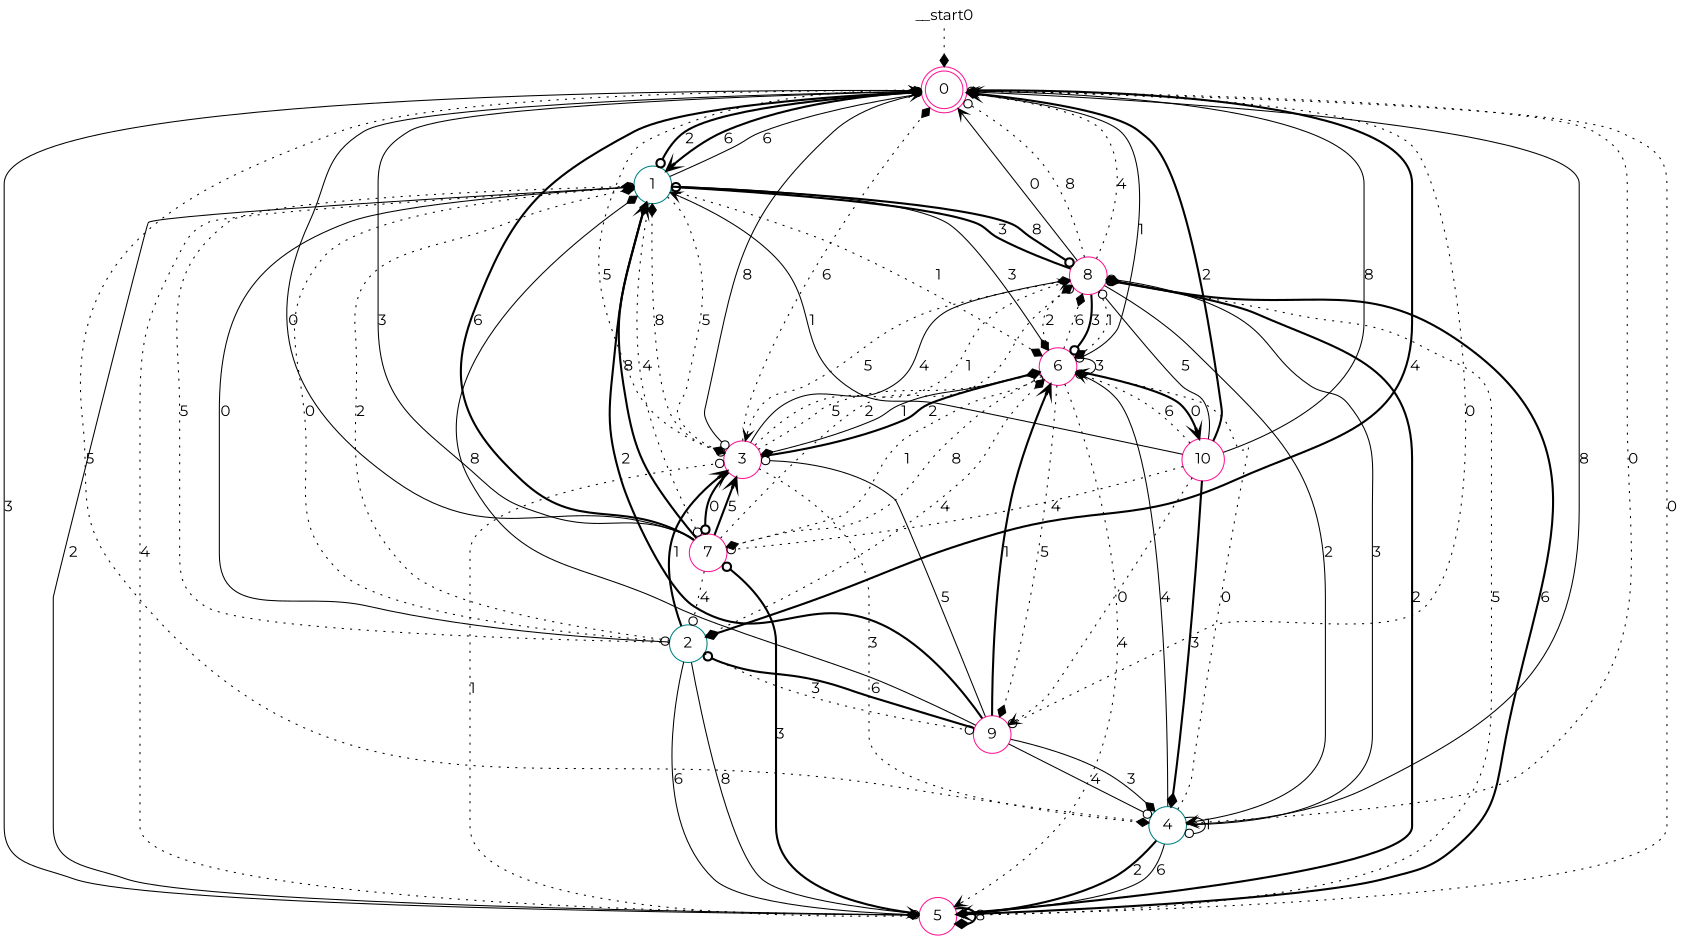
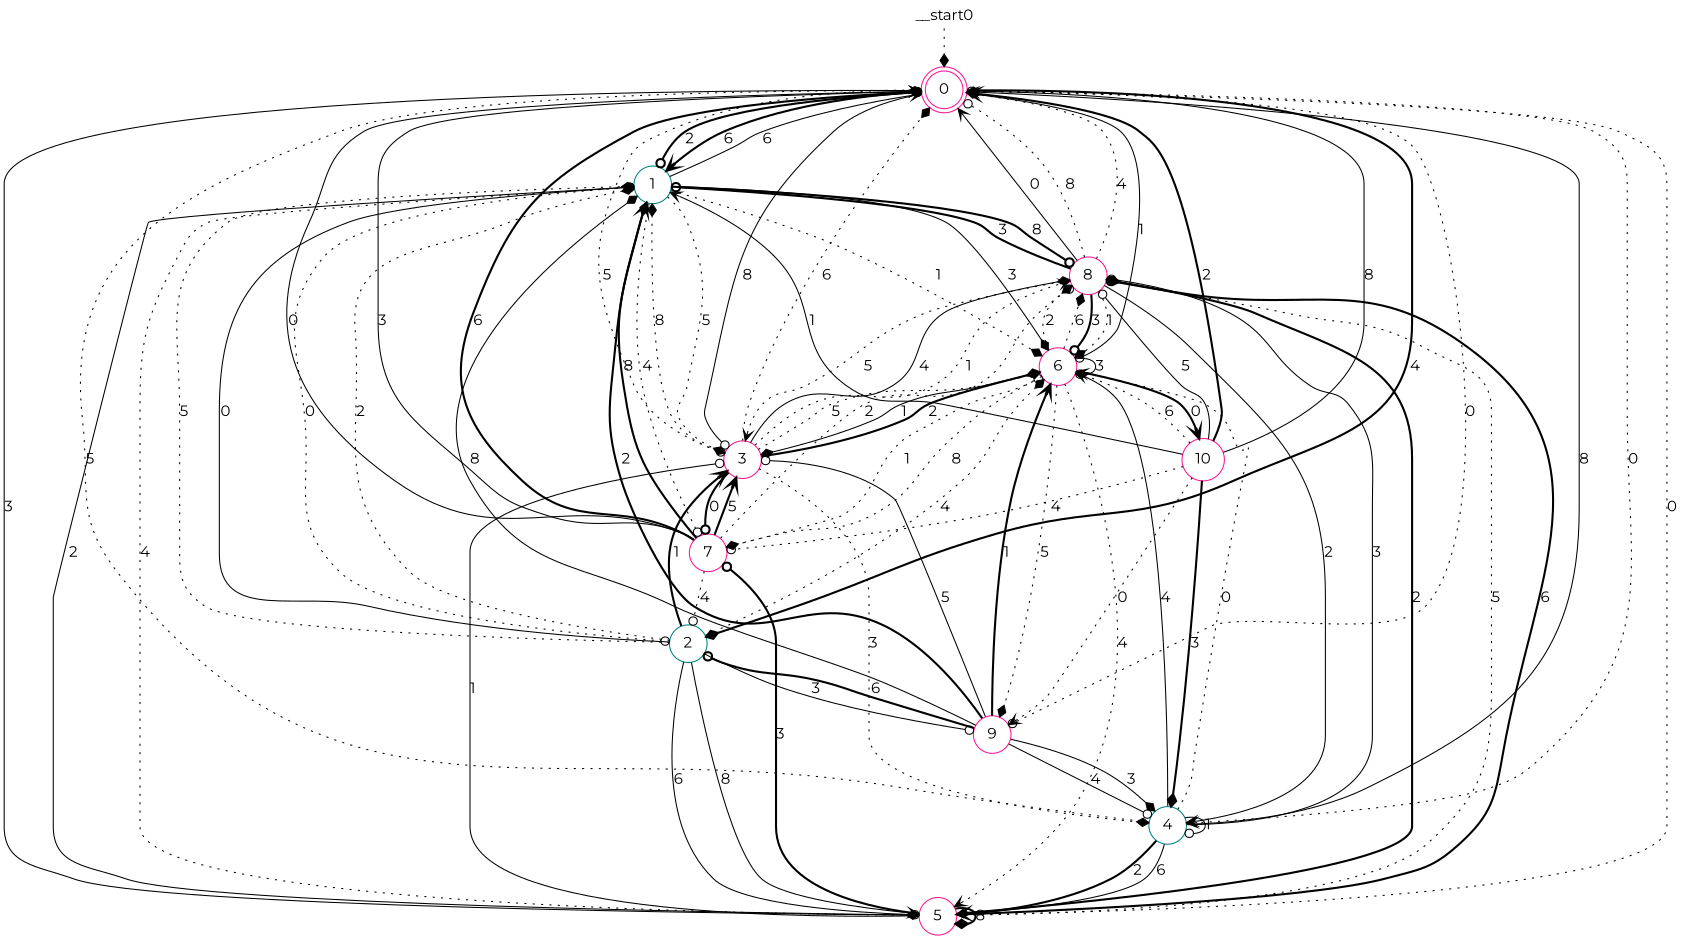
  digraph {
    fontname=Montserrat
    node [color=deeppink fontname=Montserrat shape=circle]
    edge [arrowhead=odot fontname=Montserrat style=dotted]
    n1 [label=0 shape=doublecircle]
    n2 [color=teal label=1]
    n3 [color=teal label=2]
    n4 [label=3]
    n5 [color=teal label=4]
    n6 [label=5]
    n7 [label=6]
    n8 [label=9]
    n9 [label=7]
    n10 [label=8]
    n11 [label=10]
    __start0 [color=teal height=0 shape=none width=0]
    n1 -> n2 [label=2 style=bold]
    n1 -> n2 [arrowhead=vee label=6 style=bold]
    n1 -> n3 [arrowhead=diamond label=4 style=bold]
    n1 -> n4 [label=5]
    n1 -> n4 [label=8 style=solid]
    n1 -> n5 [arrowhead=vee label=0]
    n1 -> n6 [arrowhead=diamond label=3 style=solid]
    n1 -> n7 [label=1 style=solid]
    n1 -> n8 [label=0]
    n2 -> n1 [arrowhead=vee label=6 style=solid]
    n2 -> n3 [label=0]
    n2 -> n4 [arrowhead=diamond label=5]
    n2 -> n6 [arrowhead=diamond label=2 style=solid]
    n2 -> n7 [arrowhead=diamond label=3 style=solid]
    n2 -> n7 [arrowhead=diamond label=1]
    n2 -> n9 [label=4]
    n2 -> n10 [label=8 style=bold]
    n3 -> n2 [arrowhead=diamond label=2]
    n3 -> n2 [arrowhead=diamond label=5]
    n3 -> n2 [label=0 style=solid]
    n3 -> n4 [arrowhead=vee label=1 style=bold]
    n3 -> n6 [label=6 style=solid]
    n3 -> n6 [arrowhead=vee label=8 style=solid]
    n3 -> n7 [arrowhead=diamond label=4]
-   n3 -> n8 [label=3]
+   n3 -> n8 [label=3 style=solid]
    n4 -> n1 [arrowhead=diamond label=6]
    n4 -> n2 [arrowhead=diamond label=8]
    n4 -> n5 [arrowhead=diamond label=3]
    n4 -> n7 [arrowhead=diamond label=2 style=bold]
    n4 -> n7 [arrowhead=diamond label=5]
    n4 -> n9 [label=0 style=bold]
    n4 -> n10 [arrowhead=diamond label=4 style=solid]
    n4 -> n10 [arrowhead=vee label=1]
    n5 -> n1 [arrowhead=diamond label=5]
    n5 -> n1 [arrowhead=vee label=8 style=solid]
    n5 -> n5 [label=1 style=solid]
    n5 -> n6 [arrowhead=vee label=2 style=bold]
    n5 -> n6 [arrowhead=diamond label=6 style=solid]
    n5 -> n7 [arrowhead=vee label=4 style=solid]
    n5 -> n7 [arrowhead=vee label=0]
    n5 -> n10 [label=3 style=solid]
    n6 -> n1 [label=0]
    n6 -> n2 [label=4]
-   n6 -> n4 [label=1]
+   n6 -> n4 [label=1 style=solid]
    n6 -> n6 [arrowhead=diamond label=8 style=bold]
    n6 -> n9 [label=3 style=bold]
    n6 -> n10 [arrowhead=diamond label=2 style=bold]
    n6 -> n10 [label=5]
    n6 -> n10 [label=6 style=bold]
    n7 -> n4 [arrowhead=diamond label=1 style=solid]
    n7 -> n6 [arrowhead=vee label=4]
    n7 -> n7 [arrowhead=diamond label=3 style=solid]
    n7 -> n8 [arrowhead=diamond label=5]
    n7 -> n9 [arrowhead=diamond label=8]
    n7 -> n10 [arrowhead=diamond label=2]
    n7 -> n10 [arrowhead=diamond label=6]
    n7 -> n11 [arrowhead=vee label=0 style=bold]
    n8 -> n2 [arrowhead=diamond label=2 style=bold]
    n8 -> n2 [arrowhead=diamond label=8 style=solid]
    n8 -> n3 [label=6 style=bold]
    n8 -> n4 [label=5 style=solid]
    n8 -> n5 [label=4 style=solid]
    n8 -> n5 [arrowhead=diamond label=3 style=solid]
    n8 -> n7 [arrowhead=vee label=1 style=bold]
    n9 -> n1 [arrowhead=vee label=0 style=solid]
    n9 -> n1 [arrowhead=vee label=3 style=solid]
    n9 -> n1 [label=6 style=bold]
    n9 -> n2 [arrowhead=vee label=8 style=bold]
    n9 -> n3 [label=4]
    n9 -> n4 [arrowhead=vee label=5 style=bold]
    n9 -> n7 [label=1]
    n9 -> n10 [label=2]
    n10 -> n1 [arrowhead=diamond label=4]
    n10 -> n1 [arrowhead=vee label=0 style=solid]
    n10 -> n1 [label=8]
    n10 -> n2 [label=3 style=bold]
    n10 -> n4 [arrowhead=vee label=5]
    n10 -> n5 [arrowhead=vee label=2 style=solid]
    n10 -> n7 [label=3 style=bold]
    n10 -> n7 [arrowhead=diamond label=1]
    n11 -> n1 [arrowhead=vee label=2 style=bold]
    n11 -> n1 [arrowhead=diamond label=8 style=solid]
    n11 -> n2 [arrowhead=vee label=1 style=solid]
    n11 -> n5 [arrowhead=diamond label=3 style=bold]
    n11 -> n7 [label=6]
    n11 -> n8 [arrowhead=vee label=0]
    n11 -> n9 [label=4]
    n11 -> n10 [label=5 style=solid]
    __start0 -> n1 [arrowhead=diamond]
  }
